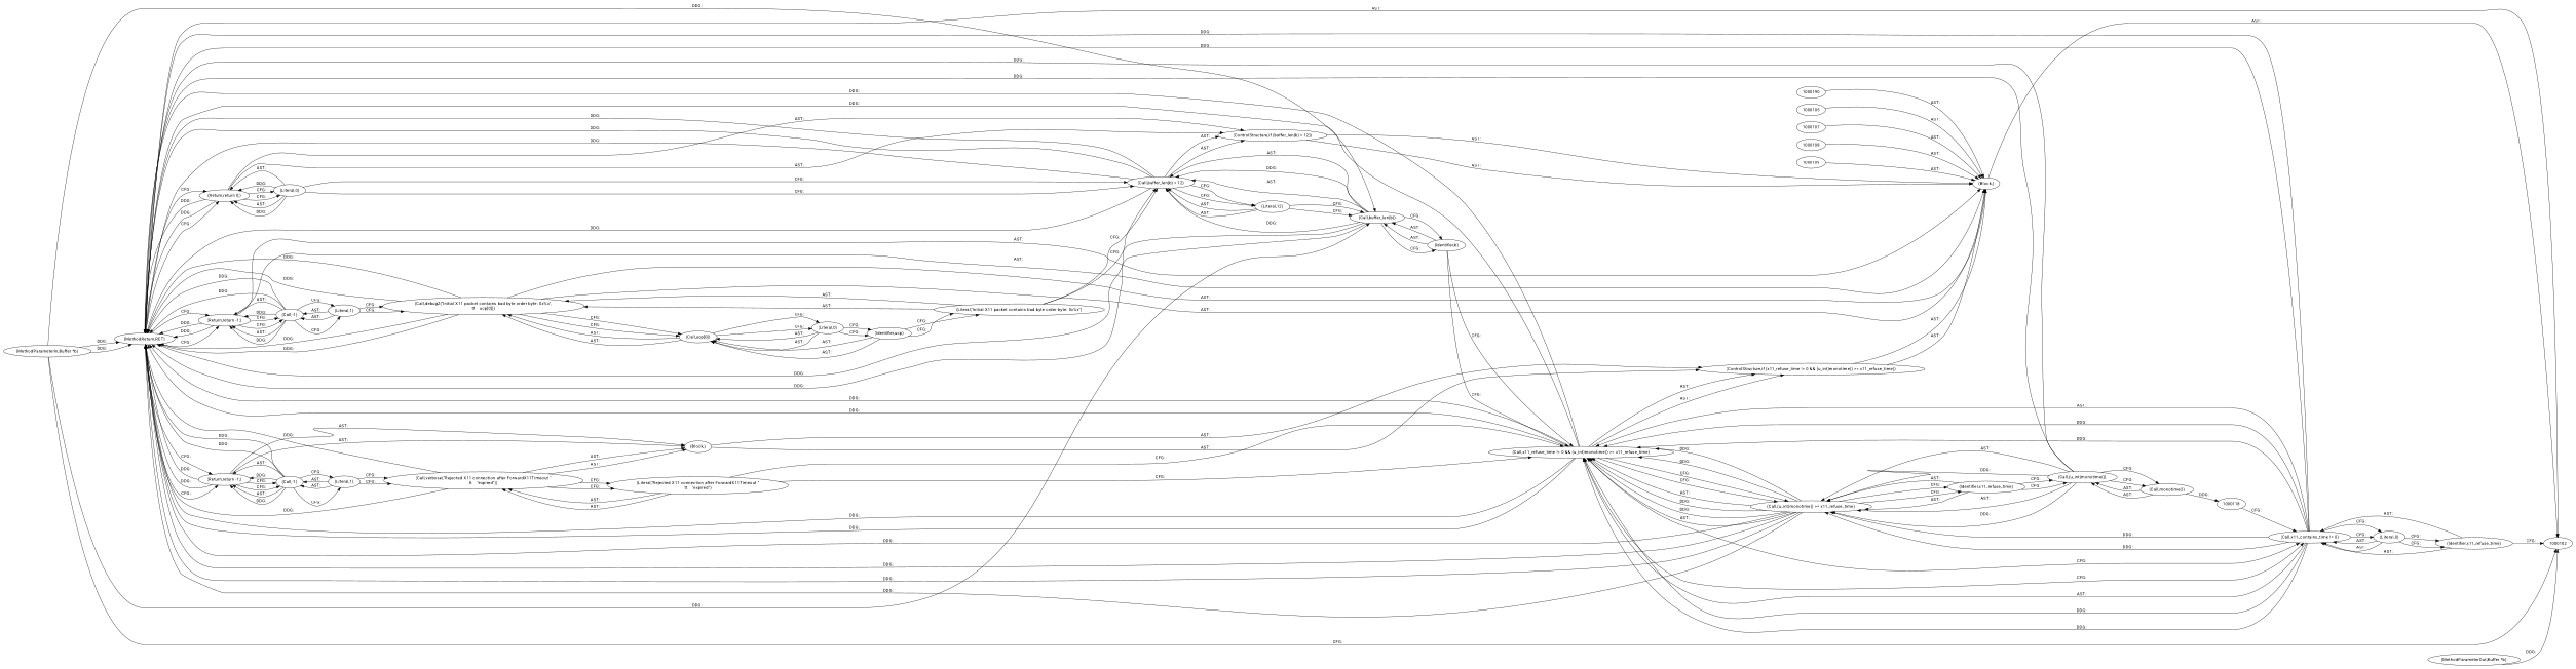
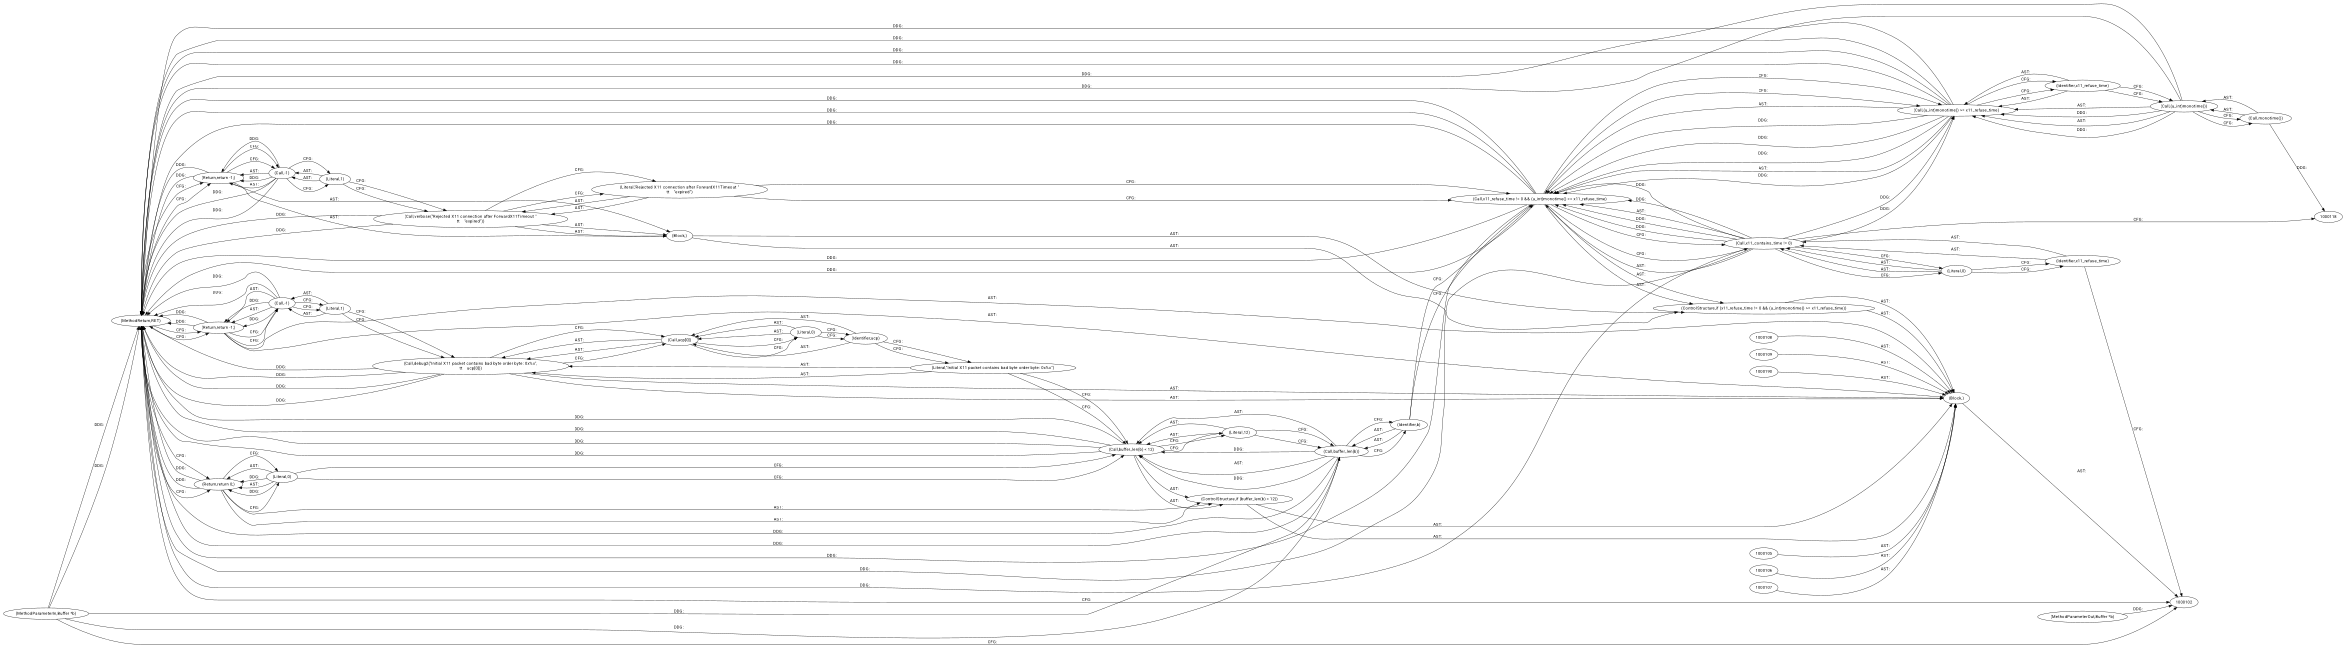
  digraph {
    fontname=Roboto
    rankdir=LR
    node [fontname=Roboto]
    edge [fontname=Roboto]
    n1 [label="(MethodReturn,RET)"]
    n2 [label="(Return,return -1;)"]
    n3 [label="(Return,return 0;)"]
    n4 [label="(Return,return -1;)"]
    1000102
    n6 [label="(Block,)"]
    n7 [label="(Call,-1)"]
    n8 [label="(ControlStructure,if (buffer_len(b) < 12))"]
    n9 [label="(Literal,0)"]
    n10 [label="(Block,)"]
    n11 [label="(Call,-1)"]
    n12 [label="(MethodParameterIn,Buffer *b)"]
    n13 [label="(Call,buffer_len(b))"]
    n14 [label="(Identifier,b)"]
    n15 [label="(Call,buffer_len(b) < 12)"]
    n16 [label="(MethodParameterOut,Buffer *b)"]
    n17 [label="(ControlStructure,if (x11_refuse_time != 0 && (u_int)monotime() >= x11_refuse_time))"]
    n18 [label="(Literal,0)"]
    n19 [label="(Call,x11_contains_time != 0)"]
    n20 [label="(Identifier,x11_refuse_time)"]
    n21 [label="(Call,(u_int)monotime() >= x11_refuse_time)"]
    n22 [label="(Call,x11_refuse_time != 0 && (u_int)monotime() >= x11_refuse_time)"]
    n23 [label="(Identifier,x11_refuse_time)"]
    n24 [label="(Call,(u_int)monotime())"]
    n25 [label="(Call,monotime())"]
    1000118
    n27 [label="(Literal,\"Rejected X11 connection after ForwardX11Timeout \"\n\t\t    \"expired\")"]
    n28 [label="(Call,verbose(\"Rejected X11 connection after ForwardX11Timeout \"\n\t\t    \"expired\"))"]
    n29 [label="(Literal,1)"]
    n30 [label="(Literal,12)"]
    n31 [label="(Call,debug2(\"Initial X11 packet contains bad byte order byte: 0x%x\",\n\t\t    ucp[0]))"]
    n32 [label="(Call,ucp[0])"]
    n33 [label="(Literal,0)"]
    n34 [label="(Literal,\"Initial X11 packet contains bad byte order byte: 0x%x\")"]
    n35 [label="(Identifier,ucp)"]
    n36 [label="(Literal,1)"]
    1000105
+   1000106
    1000107
    1000108
    1000109
    n42 [label=1000190]
    n1 -> n2 [label="CFG: "]
    n1 -> n2 [label="CFG: "]
    n1 -> n3 [label="CFG: "]
    n1 -> n3 [label="CFG: "]
    n1 -> n4 [label="CFG: "]
    n1 -> n4 [label="CFG: "]
-   n1 -> 1000102 [label="AST: "]
+   n1 -> 1000102 [label="CFG: "]
    n2 -> n1 [label="DDG: "]
    n2 -> n1 [label="DDG: "]
    n2 -> n6 [label="AST: "]
    n2 -> n6 [label="AST: "]
    n2 -> n7 [label="CFG: "]
    n2 -> n7 [label="CFG: "]
    n3 -> n1 [label="DDG: "]
    n3 -> n1 [label="DDG: "]
    n3 -> n8 [label="AST: "]
    n3 -> n8 [label="AST: "]
    n3 -> n9 [label="CFG: "]
    n3 -> n9 [label="CFG: "]
    n4 -> n1 [label="DDG: "]
    n4 -> n1 [label="DDG: "]
    n4 -> n10 [label="AST: "]
    n4 -> n10 [label="AST: "]
    n4 -> n11 [label="CFG: "]
    n4 -> n11 [label="CFG: "]
    n6 -> n17 [label="AST: "]
    n6 -> n17 [label="AST: "]
    n7 -> n1 [label="DDG: "]
    n7 -> n1 [label="DDG: "]
    n7 -> n2 [label="AST: "]
    n7 -> n2 [label="DDG: "]
    n7 -> n2 [label="AST: "]
    n7 -> n2 [label="DDG: "]
    n7 -> n29 [label="CFG: "]
    n7 -> n29 [label="CFG: "]
    n8 -> n10 [label="AST: "]
    n8 -> n10 [label="AST: "]
    n9 -> n3 [label="AST: "]
    n9 -> n3 [label="DDG: "]
    n9 -> n3 [label="AST: "]
    n9 -> n3 [label="DDG: "]
    n9 -> n15 [label="CFG: "]
    n9 -> n15 [label="CFG: "]
    n10 -> 1000102 [label="AST: "]
    n11 -> n1 [label="DDG: "]
    n11 -> n1 [label="DDG: "]
    n11 -> n4 [label="AST: "]
    n11 -> n4 [label="DDG: "]
    n11 -> n4 [label="AST: "]
    n11 -> n4 [label="DDG: "]
    n11 -> n36 [label="CFG: "]
    n11 -> n36 [label="CFG: "]
    n12 -> n1 [label="DDG: "]
    n12 -> n1 [label="DDG: "]
    n12 -> 1000102 [label="CFG: "]
    n12 -> n13 [label="DDG: "]
    n12 -> n13 [label="DDG: "]
    n13 -> n1 [label="DDG: "]
    n13 -> n1 [label="DDG: "]
    n13 -> n14 [label="CFG: "]
    n13 -> n14 [label="CFG: "]
    n13 -> n15 [label="AST: "]
    n13 -> n15 [label="DDG: "]
    n13 -> n15 [label="AST: "]
    n13 -> n15 [label="DDG: "]
    n14 -> n13 [label="AST: "]
    n14 -> n13 [label="AST: "]
    n14 -> n22 [label="CFG: "]
    n14 -> n22 [label="CFG: "]
    n15 -> n1 [label="DDG: "]
    n15 -> n1 [label="DDG: "]
    n15 -> n1 [label="DDG: "]
    n15 -> n1 [label="DDG: "]
    n15 -> n8 [label="AST: "]
    n15 -> n8 [label="AST: "]
    n15 -> n30 [label="CFG: "]
    n15 -> n30 [label="CFG: "]
    n16 -> 1000102 [label="DDG: "]
    n17 -> n10 [label="AST: "]
    n17 -> n10 [label="AST: "]
    n18 -> n19 [label="AST: "]
    n18 -> n19 [label="AST: "]
    n18 -> n20 [label="CFG: "]
    n18 -> n20 [label="CFG: "]
    n19 -> n1 [label="DDG: "]
    n19 -> n1 [label="DDG: "]
    n19 -> n18 [label="CFG: "]
    n19 -> n18 [label="CFG: "]
    n19 -> n21 [label="DDG: "]
    n19 -> n21 [label="DDG: "]
    n19 -> n22 [label="AST: "]
    n19 -> n22 [label="DDG: "]
    n19 -> n22 [label="DDG: "]
    n19 -> n22 [label="AST: "]
    n19 -> n22 [label="DDG: "]
    n19 -> n22 [label="DDG: "]
    n20 -> 1000102 [label="CFG: "]
    n20 -> n19 [label="AST: "]
    n20 -> n19 [label="AST: "]
    n21 -> n1 [label="DDG: "]
    n21 -> n1 [label="DDG: "]
    n21 -> n1 [label="DDG: "]
    n21 -> n1 [label="DDG: "]
    n21 -> n22 [label="AST: "]
    n21 -> n22 [label="DDG: "]
    n21 -> n22 [label="DDG: "]
    n21 -> n22 [label="AST: "]
    n21 -> n22 [label="DDG: "]
    n21 -> n22 [label="DDG: "]
    n21 -> n23 [label="CFG: "]
    n21 -> n23 [label="CFG: "]
    n22 -> n1 [label="DDG: "]
    n22 -> n1 [label="DDG: "]
    n22 -> n1 [label="DDG: "]
    n22 -> n1 [label="DDG: "]
    n22 -> n1 [label="DDG: "]
    n22 -> n1 [label="DDG: "]
    n22 -> n17 [label="AST: "]
    n22 -> n17 [label="AST: "]
    n22 -> n19 [label="CFG: "]
    n22 -> n19 [label="CFG: "]
    n22 -> n21 [label="CFG: "]
    n22 -> n21 [label="CFG: "]
    n23 -> n21 [label="AST: "]
    n23 -> n21 [label="AST: "]
    n23 -> n24 [label="CFG: "]
    n23 -> n24 [label="CFG: "]
    n24 -> n1 [label="DDG: "]
    n24 -> n1 [label="DDG: "]
    n24 -> n21 [label="AST: "]
    n24 -> n21 [label="DDG: "]
    n24 -> n21 [label="AST: "]
    n24 -> n21 [label="DDG: "]
    n24 -> n25 [label="CFG: "]
    n24 -> n25 [label="CFG: "]
    n25 -> n24 [label="AST: "]
    n25 -> n24 [label="AST: "]
    n25 -> 1000118 [label="DDG: "]
-   1000118 -> n19 [label="CFG: "]
+   n19 -> 1000118 [label="CFG: "]
    n27 -> n22 [label="CFG: "]
    n27 -> n22 [label="CFG: "]
    n27 -> n28 [label="AST: "]
    n27 -> n28 [label="AST: "]
    n28 -> n1 [label="DDG: "]
    n28 -> n1 [label="DDG: "]
    n28 -> n6 [label="AST: "]
    n28 -> n6 [label="AST: "]
    n28 -> n27 [label="CFG: "]
    n28 -> n27 [label="CFG: "]
    n29 -> n7 [label="AST: "]
    n29 -> n7 [label="AST: "]
    n29 -> n28 [label="CFG: "]
    n29 -> n28 [label="CFG: "]
    n30 -> n13 [label="CFG: "]
    n30 -> n13 [label="CFG: "]
    n30 -> n15 [label="AST: "]
    n30 -> n15 [label="AST: "]
    n31 -> n1 [label="DDG: "]
    n31 -> n1 [label="DDG: "]
    n31 -> n1 [label="DDG: "]
    n31 -> n1 [label="DDG: "]
    n31 -> n10 [label="AST: "]
    n31 -> n10 [label="AST: "]
    n31 -> n32 [label="CFG: "]
    n31 -> n32 [label="CFG: "]
    n32 -> n31 [label="AST: "]
    n32 -> n31 [label="AST: "]
    n32 -> n33 [label="CFG: "]
    n32 -> n33 [label="CFG: "]
    n33 -> n32 [label="AST: "]
    n33 -> n32 [label="AST: "]
    n33 -> n35 [label="CFG: "]
    n33 -> n35 [label="CFG: "]
    n34 -> n15 [label="CFG: "]
    n34 -> n15 [label="CFG: "]
    n34 -> n31 [label="AST: "]
    n34 -> n31 [label="AST: "]
    n35 -> n32 [label="AST: "]
    n35 -> n32 [label="AST: "]
    n35 -> n34 [label="CFG: "]
    n35 -> n34 [label="CFG: "]
    n36 -> n11 [label="AST: "]
    n36 -> n11 [label="AST: "]
    n36 -> n31 [label="CFG: "]
    n36 -> n31 [label="CFG: "]
    1000105 -> n10 [label="AST: "]
+   1000106 -> n10 [label="AST: "]
    1000107 -> n10 [label="AST: "]
    1000108 -> n10 [label="AST: "]
    1000109 -> n10 [label="AST: "]
    n42 -> n10 [label="AST: "]
  }
